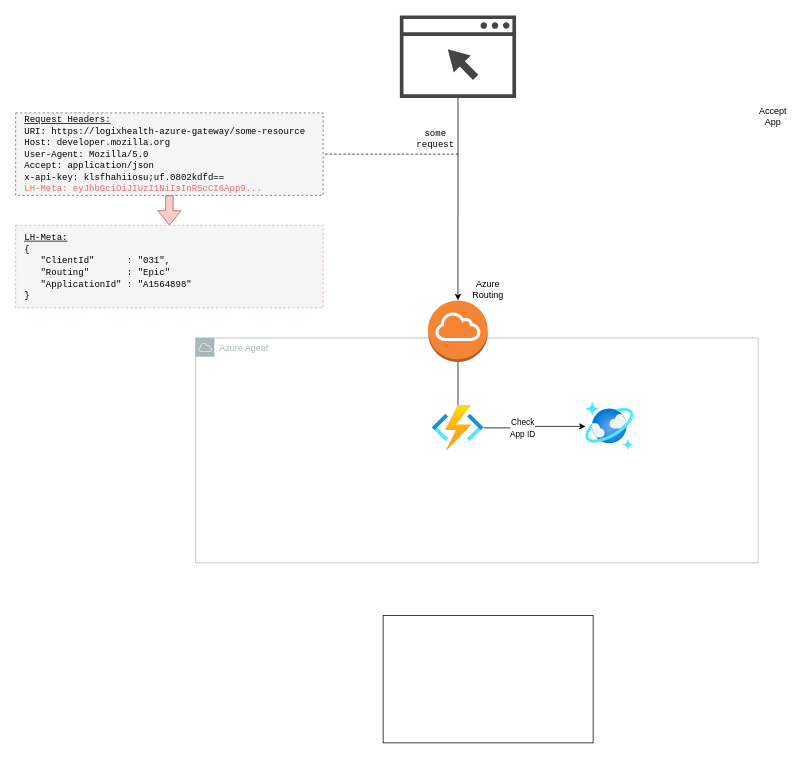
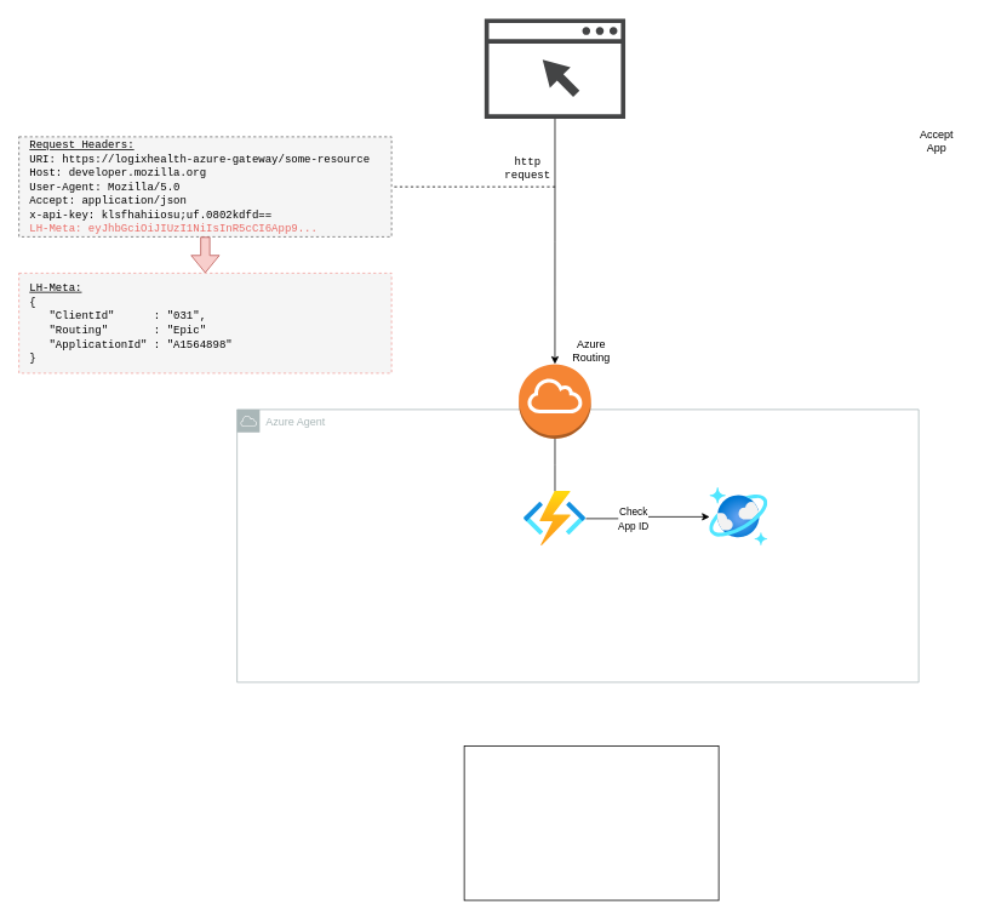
  <mxCell id="0" />
  <mxCell id="1" parent="0" />
  <mxCell id="2" value="" style="rounded=0;whiteSpace=wrap;html=1;fontFamily=Courier New;fontColor=#333333;dashed=1;fillColor=#f5f5f5;strokeColor=#666666;" vertex="1" parent="1"><mxGeometry x="20" y="150" width="410" height="110" as="geometry" /></mxCell>
  <mxCell id="3" value="Azure Agent" style="sketch=0;outlineConnect=0;gradientColor=none;html=1;whiteSpace=wrap;fontSize=12;fontStyle=0;shape=mxgraph.aws4.group;grIcon=mxgraph.aws4.group_aws_cloud;strokeColor=#AAB7B8;fillColor=none;verticalAlign=top;align=left;spacingLeft=30;fontColor=#AAB7B8;dashed=0;" vertex="1" parent="1"><mxGeometry x="260" y="450" width="750" height="300" as="geometry" /></mxCell>
  <mxCell id="4" value="" style="rounded=0;whiteSpace=wrap;html=1;" vertex="1" parent="1"><mxGeometry x="510" y="820" width="280" height="170" as="geometry" /></mxCell>
  <mxCell id="5" style="edgeStyle=orthogonalEdgeStyle;rounded=0;orthogonalLoop=1;jettySize=auto;html=1;fontFamily=Courier New;fontColor=#000000;endArrow=none;endFill=0;" edge="1" parent="1" source="6" target="18"><mxGeometry relative="1" as="geometry" /></mxCell>
  <mxCell id="6" value="" style="outlineConnect=0;dashed=0;verticalLabelPosition=bottom;verticalAlign=top;align=center;html=1;shape=mxgraph.aws3.internet_gateway;fillColor=#F58534;gradientColor=none;" vertex="1" parent="1"><mxGeometry x="570" y="400" width="79.5" height="82" as="geometry" /></mxCell>
  <mxCell id="7" style="edgeStyle=orthogonalEdgeStyle;rounded=0;orthogonalLoop=1;jettySize=auto;html=1;entryX=0.5;entryY=0;entryDx=0;entryDy=0;entryPerimeter=0;" edge="1" parent="1" source="8" target="6"><mxGeometry relative="1" as="geometry" /></mxCell>
  <mxCell id="8" value="" style="sketch=0;pointerEvents=1;shadow=0;dashed=0;html=1;strokeColor=none;fillColor=#434445;aspect=fixed;labelPosition=center;verticalLabelPosition=bottom;verticalAlign=top;align=center;outlineConnect=0;shape=mxgraph.vvd.web_browser;" vertex="1" parent="1"><mxGeometry x="532.29" y="20" width="154.93" height="110" as="geometry" /></mxCell>
  <mxCell id="9" value="Accept App" style="text;html=1;strokeColor=none;fillColor=none;align=center;verticalAlign=middle;whiteSpace=wrap;rounded=0;" vertex="1" parent="1"><mxGeometry x="1000" y="140" width="60" height="30" as="geometry" /></mxCell>
  <mxCell id="10" value="&lt;div&gt;&lt;font face=&quot;Courier New&quot; color=&quot;#000000&quot;&gt;&lt;u&gt;Request Headers:&lt;/u&gt;&lt;/font&gt;&lt;/div&gt;&lt;div&gt;&lt;font face=&quot;Courier New&quot; color=&quot;#000000&quot;&gt;URI: https://logixhealth-azure-gateway/some-resource&lt;/font&gt;&lt;/div&gt;&lt;div&gt;&lt;font face=&quot;Courier New&quot; color=&quot;#000000&quot;&gt;Host: developer.mozilla.org&lt;/font&gt;&lt;/div&gt;&lt;div&gt;&lt;font face=&quot;Courier New&quot; color=&quot;#000000&quot;&gt;User-Agent: Mozilla/5.0&lt;/font&gt;&lt;/div&gt;&lt;div&gt;&lt;font face=&quot;Courier New&quot; color=&quot;#000000&quot;&gt;Accept: application/json&lt;/font&gt;&lt;/div&gt;&lt;div&gt;&lt;font face=&quot;Courier New&quot; color=&quot;#000000&quot;&gt;x-api-key: klsfhahiiosu;uf.0802kdfd==&lt;/font&gt;&lt;/div&gt;&lt;div style=&quot;&quot;&gt;&lt;font face=&quot;Courier New&quot;&gt;LH-Meta: eyJhbGciOiJIUzI1NiIsInR5cCI6App9...&lt;/font&gt;&lt;/div&gt;" style="text;html=1;strokeColor=none;fillColor=none;align=left;verticalAlign=middle;whiteSpace=wrap;rounded=0;fontColor=#EA6B66;" vertex="1" parent="1"><mxGeometry x="30" y="160" width="400" height="90" as="geometry" /></mxCell>
  <mxCell id="11" value="" style="endArrow=none;html=1;rounded=0;endFill=0;dashed=1;entryX=1;entryY=0.5;entryDx=0;entryDy=0;" edge="1" parent="1" target="10"><mxGeometry width="50" height="50" relative="1" as="geometry"><mxPoint x="610" y="205" as="sourcePoint" /><mxPoint x="670" y="450" as="targetPoint" /></mxGeometry></mxCell>
  <mxCell id="12" value="" style="rounded=0;whiteSpace=wrap;html=1;fontFamily=Courier New;dashed=1;fillColor=#f5f5f5;strokeColor=#F19C99;fontColor=#333333;" vertex="1" parent="1"><mxGeometry x="20" y="300" width="410" height="110" as="geometry" /></mxCell>
  <mxCell id="13" value="&lt;font face=&quot;Courier New&quot; style=&quot;&quot; color=&quot;#000000&quot;&gt;&lt;u&gt;LH-Meta&lt;span style=&quot;background-color: initial;&quot;&gt;:&lt;/span&gt;&lt;br&gt;&lt;/u&gt;&lt;/font&gt;&lt;div&gt;&lt;font face=&quot;Courier New&quot; color=&quot;#000000&quot;&gt;{&lt;/font&gt;&lt;/div&gt;&lt;div&gt;&lt;font face=&quot;Courier New&quot; color=&quot;#000000&quot;&gt;&amp;nbsp; &amp;nbsp;&quot;ClientId&quot;&amp;nbsp; &amp;nbsp; &amp;nbsp; : &quot;031&quot;,&lt;/font&gt;&lt;/div&gt;&lt;div&gt;&lt;font face=&quot;Courier New&quot; color=&quot;#000000&quot;&gt;&amp;nbsp; &amp;nbsp;&quot;Routing&quot;&amp;nbsp; &amp;nbsp; &amp;nbsp; &amp;nbsp;: &quot;Epic&quot;&lt;/font&gt;&lt;/div&gt;&lt;div&gt;&lt;font face=&quot;Courier New&quot; color=&quot;#000000&quot;&gt;&amp;nbsp; &amp;nbsp;&quot;ApplicationId&quot; : &quot;A1564898&quot;&amp;nbsp;&lt;/font&gt;&lt;/div&gt;&lt;div&gt;&lt;font face=&quot;Courier New&quot; color=&quot;#000000&quot;&gt;}&lt;/font&gt;&lt;/div&gt;" style="text;html=1;strokeColor=none;fillColor=none;align=left;verticalAlign=middle;whiteSpace=wrap;rounded=0;fontColor=#EA6B66;" vertex="1" parent="1"><mxGeometry x="30" y="310" width="400" height="90" as="geometry" /></mxCell>
  <mxCell id="14" value="" style="shape=flexArrow;endArrow=classic;html=1;rounded=0;fontFamily=Courier New;fontColor=#EA6B66;exitX=0.5;exitY=1;exitDx=0;exitDy=0;entryX=0.5;entryY=0;entryDx=0;entryDy=0;fillColor=#f8cecc;strokeColor=#b85450;" edge="1" parent="1" source="2" target="12"><mxGeometry width="50" height="50" relative="1" as="geometry"><mxPoint x="510" y="420" as="sourcePoint" /><mxPoint x="560" y="370" as="targetPoint" /></mxGeometry></mxCell>
- <mxCell id="15" value="some request" style="text;html=1;strokeColor=none;fillColor=none;align=center;verticalAlign=middle;whiteSpace=wrap;rounded=0;fontFamily=Courier New;fontColor=#000000;" vertex="1" parent="1"><mxGeometry x="550" y="170" width="60" height="30" as="geometry" /></mxCell>
+ <mxCell id="15" value="http request" style="text;html=1;strokeColor=none;fillColor=none;align=center;verticalAlign=middle;whiteSpace=wrap;rounded=0;fontFamily=Courier New;fontColor=#000000;" vertex="1" parent="1"><mxGeometry x="550" y="170" width="60" height="30" as="geometry" /></mxCell>
  <mxCell id="16" style="edgeStyle=orthogonalEdgeStyle;rounded=0;orthogonalLoop=1;jettySize=auto;html=1;fontFamily=Courier New;fontColor=#000000;endArrow=classic;endFill=1;" edge="1" parent="1" source="18" target="20"><mxGeometry relative="1" as="geometry" /></mxCell>
  <mxCell id="17" value="&lt;font face=&quot;Helvetica&quot;&gt;Check &lt;br&gt;App ID&lt;/font&gt;" style="edgeLabel;html=1;align=center;verticalAlign=middle;resizable=0;points=[];fontFamily=Courier New;fontColor=#000000;" vertex="1" connectable="0" parent="16"><mxGeometry x="-0.242" relative="1" as="geometry"><mxPoint as="offset" /></mxGeometry></mxCell>
  <mxCell id="18" value="" style="aspect=fixed;html=1;points=[];align=center;image;fontSize=12;image=img/lib/azure2/compute/Function_Apps.svg;dashed=1;strokeColor=#F19C99;fontFamily=Courier New;fontColor=#000000;" vertex="1" parent="1"><mxGeometry x="575.75" y="540" width="68" height="60" as="geometry" /></mxCell>
  <mxCell id="19" value="Azure Routing" style="text;html=1;strokeColor=none;fillColor=none;align=center;verticalAlign=middle;whiteSpace=wrap;rounded=0;labelBackgroundColor=default;" vertex="1" parent="1"><mxGeometry x="620" y="370" width="60" height="30" as="geometry" /></mxCell>
  <mxCell id="20" value="" style="aspect=fixed;html=1;points=[];align=center;image;fontSize=12;image=img/lib/azure2/databases/Azure_Cosmos_DB.svg;dashed=1;labelBackgroundColor=default;strokeColor=#F19C99;fontFamily=Courier New;fontColor=#000000;" vertex="1" parent="1"><mxGeometry x="780" y="536" width="64" height="64" as="geometry" /></mxCell>
